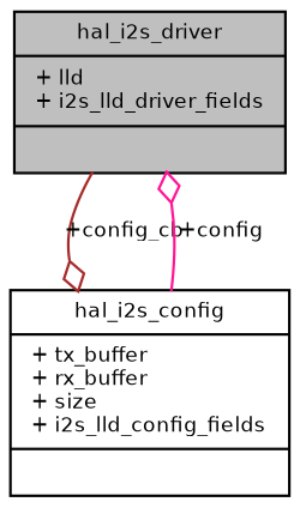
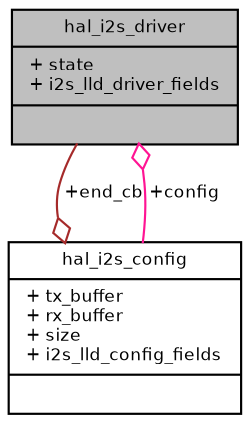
  digraph {
    node [color=black fontname=Helvetica fontsize=8 shape=record]
    edge [arrowhead=odiamond fontname=Helvetica fontsize=8 labelfontname=Helvetica labelfontsize=8 style=solid]
-   n1 [fillcolor=grey75 fontcolor=black height=0.2 label="{hal_i2s_driver\n|+ lld\l+ i2s_lld_driver_fields\l|}" style=filled width=0.4]
+   n1 [fillcolor=grey75 fontcolor=black height=0.2 label="{hal_i2s_driver\n|+ state\l+ i2s_lld_driver_fields\l|}" style=filled width=0.4]
    n2 [height=0.2 label="{hal_i2s_config\n|+ tx_buffer\l+ rx_buffer\l+ size\l+ i2s_lld_config_fields\l|}" width=0.4]
-   n1 -> n2 [color=brown label=" +config_cb"]
+   n1 -> n2 [color=brown label=" +end_cb"]
    n2 -> n1 [color=deeppink label=" +config"]
  }
